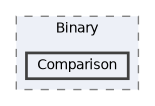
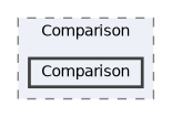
  digraph {
    compound=true
    n1 [color=grey25 fillcolor="#edf0f7" fontname=Helvetica fontsize=10 height=0.2 label=Comparison shape=box style="filled,bold" width=0.4]
    subgraph cluster_1 {
      bgcolor="#edf0f7"
      fontname=Helvetica
      fontsize=10
-     label=Binary
+     label=Comparison
      pencolor=grey50
      style="filled,dashed"
      n1
    }
  }
